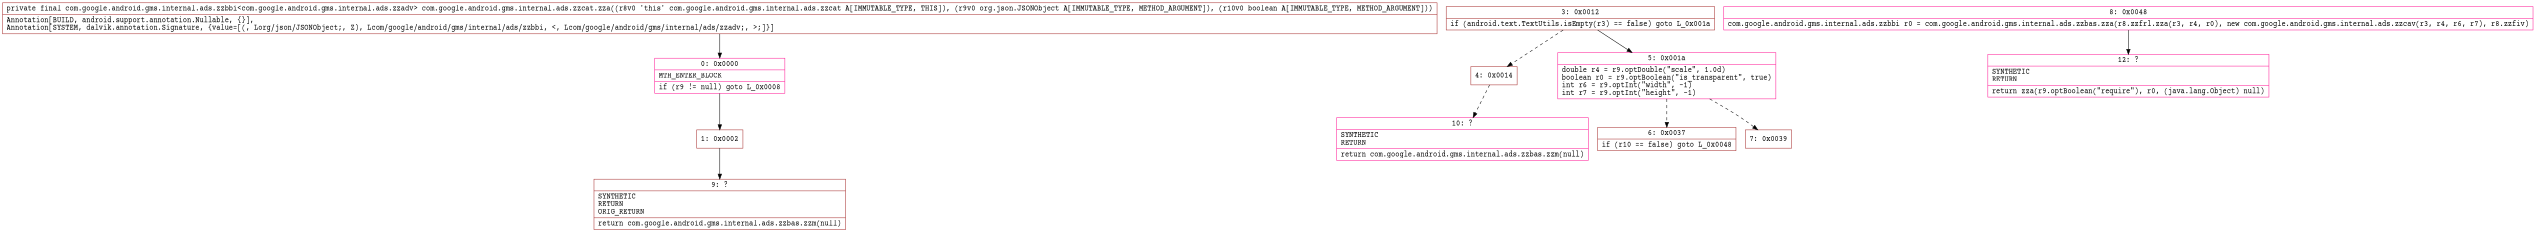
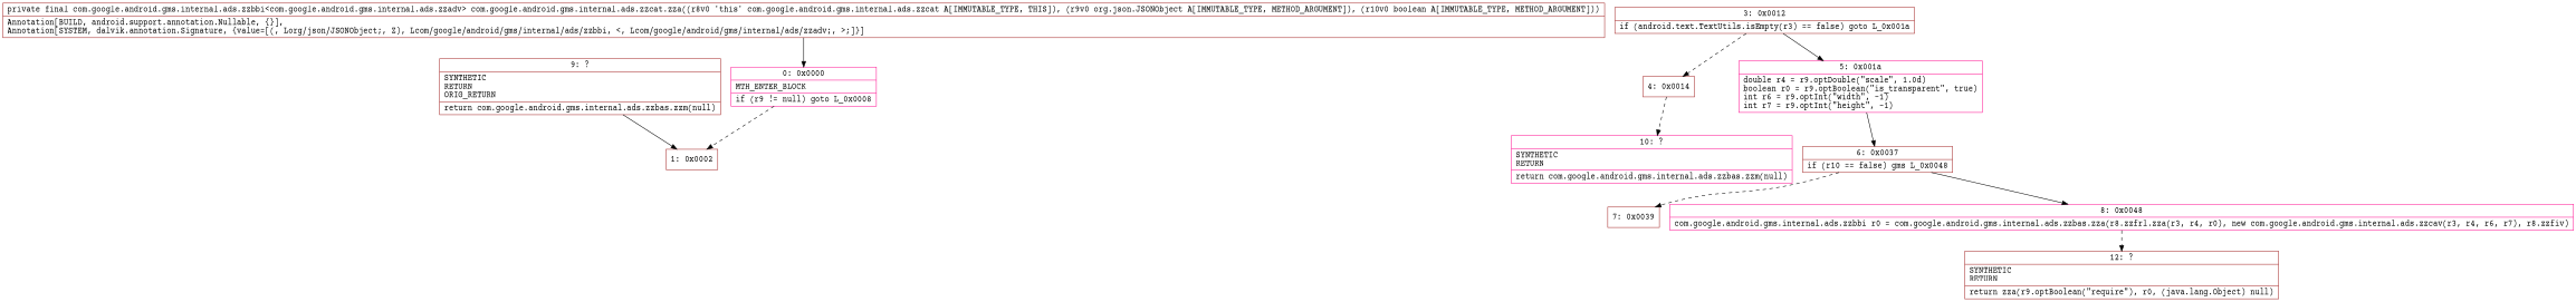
  digraph {
    fontname="Courier Prime"
    node [color=brown fontname="Courier Prime" shape=record]
    edge [fontname="Courier Prime"]
    n1 [color=deeppink label="{0\:\ 0x0000|MTH_ENTER_BLOCK\l|if (r9 != null) goto L_0x0008\l}"]
    n2 [label="{1\:\ 0x0002}"]
    n3 [label="{9\:\ ?|SYNTHETIC\lRETURN\lORIG_RETURN\l|return com.google.android.gms.internal.ads.zzbas.zzm(null)\l}"]
    n4 [label="{3\:\ 0x0012|if (android.text.TextUtils.isEmpty(r3) == false) goto L_0x001a\l}"]
    n5 [label="{4\:\ 0x0014}"]
    n6 [color=deeppink label="{5\:\ 0x001a|double r4 = r9.optDouble(\"scale\", 1.0d)\lboolean r0 = r9.optBoolean(\"is_transparent\", true)\lint r6 = r9.optInt(\"width\", \-1)\lint r7 = r9.optInt(\"height\", \-1)\l}"]
    n7 [color=deeppink label="{10\:\ ?|SYNTHETIC\lRETURN\l|return com.google.android.gms.internal.ads.zzbas.zzm(null)\l}"]
-   n8 [label="{6\:\ 0x0037|if (r10 == false) goto L_0x0048\l}"]
+   n8 [label="{6\:\ 0x0037|if (r10 == false) gms L_0x0048\l}"]
    n9 [label="{7\:\ 0x0039}"]
    n10 [color=deeppink label="{8\:\ 0x0048|com.google.android.gms.internal.ads.zzbbi r0 = com.google.android.gms.internal.ads.zzbas.zza(r8.zzfrl.zza(r3, r4, r0), new com.google.android.gms.internal.ads.zzcav(r3, r4, r6, r7), r8.zzfiv)\l}"]
-   n11 [color=deeppink label="{12\:\ ?|SYNTHETIC\lRETURN\l|return zza(r9.optBoolean(\"require\"), r0, (java.lang.Object) null)\l}"]
+   n11 [label="{12\:\ ?|SYNTHETIC\lRETURN\l|return zza(r9.optBoolean(\"require\"), r0, (java.lang.Object) null)\l}"]
    n12 [label="{private final com.google.android.gms.internal.ads.zzbbi\<com.google.android.gms.internal.ads.zzadv\> com.google.android.gms.internal.ads.zzcat.zza((r8v0 'this' com.google.android.gms.internal.ads.zzcat A[IMMUTABLE_TYPE, THIS]), (r9v0 org.json.JSONObject A[IMMUTABLE_TYPE, METHOD_ARGUMENT]), (r10v0 boolean A[IMMUTABLE_TYPE, METHOD_ARGUMENT]))  | Annotation[BUILD, android.support.annotation.Nullable, \{\}], \lAnnotation[SYSTEM, dalvik.annotation.Signature, \{value=[(, Lorg\/json\/JSONObject;, Z), Lcom\/google\/android\/gms\/internal\/ads\/zzbbi, \<, Lcom\/google\/android\/gms\/internal\/ads\/zzadv;, \>;]\}]\l}"]
-   n1 -> n2 [style=solid]
-   n2 -> n3
+   n1 -> n2 [style=dashed]
+   n3 -> n2
    n4 -> n5 [style=dashed]
    n4 -> n6
    n5 -> n7 [style=dashed]
-   n6 -> n8 [style=dashed]
-   n6 -> n9 [style=dashed]
-   n10 -> n11
+   n6 -> n8
+   n8 -> n9 [style=dashed]
+   n8 -> n10
+   n10 -> n11 [style=dashed]
    n12 -> n1
  }
